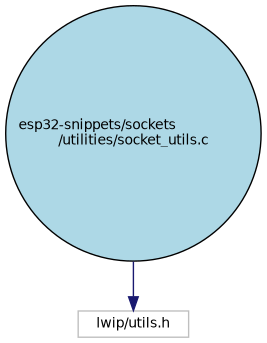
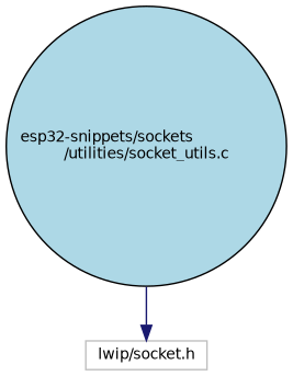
  digraph {
    node [fontname=Helvetica fontsize=10 style=filled]
    n1 [color=black fillcolor=lightblue fontcolor=black height=0.2 label="esp32-snippets/sockets\l/utilities/socket_utils.c" shape=circle width=0.4]
-   n2 [color=grey75 fillcolor=white height=0.2 label="lwip/utils.h" shape=box width=0.4]
+   n2 [color=grey75 fillcolor=white height=0.2 label="lwip/socket.h" shape=box width=0.4]
    n1 -> n2 [color=midnightblue fontname=Helvetica fontsize=10 labelfontname=Helvetica labelfontsize=10 style=solid]
  }
